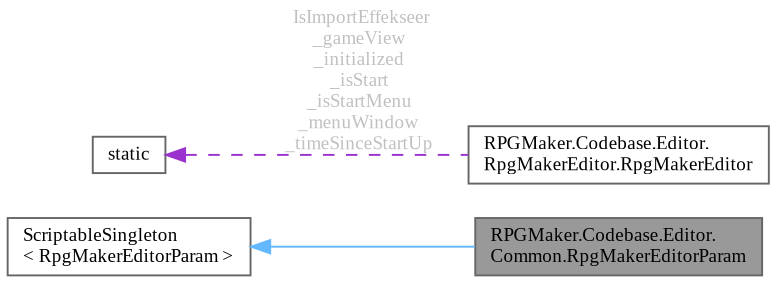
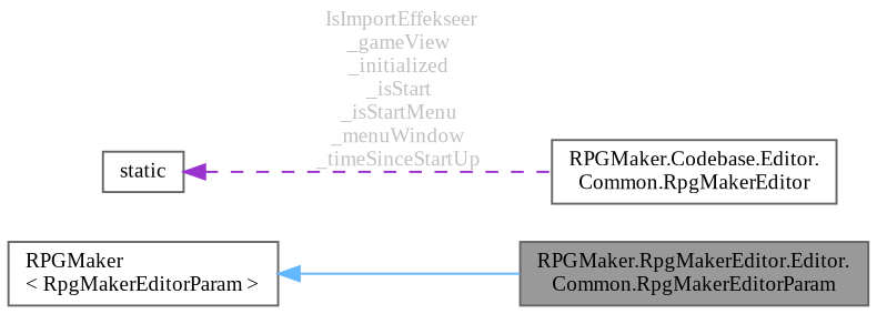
  digraph {
    fontname="Liberation Serif"
    rankdir=LR
    node [color=gray40 fillcolor=white fontname="Liberation Serif" fontsize=10 shape=box style=filled]
    edge [dir=back fontname="Liberation Serif" fontsize=10 labelfontname=Helvetica labelfontsize=10]
-   n1 [fillcolor=grey60 fontcolor=black height=0.2 label="RPGMaker.Codebase.Editor.\lCommon.RpgMakerEditorParam" width=0.4]
-   n2 [height=0.2 label="ScriptableSingleton\l\< RpgMakerEditorParam \>" width=0.4]
-   n3 [height=0.2 label="RPGMaker.Codebase.Editor.\lRpgMakerEditor.RpgMakerEditor" width=0.4]
+   n1 [fillcolor=grey60 fontcolor=black height=0.2 label="RPGMaker.RpgMakerEditor.Editor.\lCommon.RpgMakerEditorParam" width=0.4]
+   n2 [height=0.2 label="RPGMaker\l\< RpgMakerEditorParam \>" width=0.4]
+   n3 [height=0.2 label="RPGMaker.Codebase.Editor.\lCommon.RpgMakerEditor" width=0.4]
    n4 [height=0.2 label=static width=0.4]
    n2 -> n1 [color=steelblue1 style=solid]
    n4 -> n3 [color=darkorchid3 fontcolor=grey label=" IsImportEffekseer\n_gameView\n_initialized\n_isStart\n_isStartMenu\n_menuWindow\n_timeSinceStartUp" style=dashed]
  }
